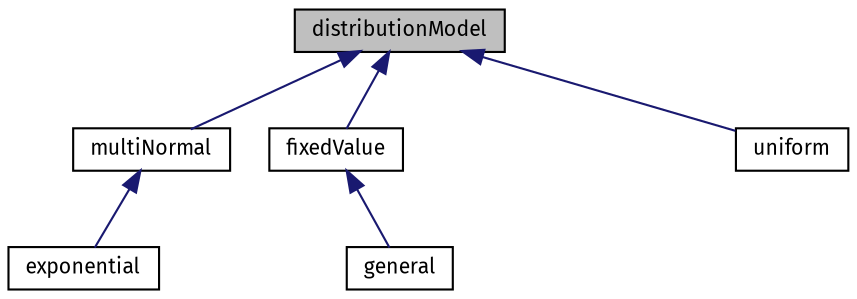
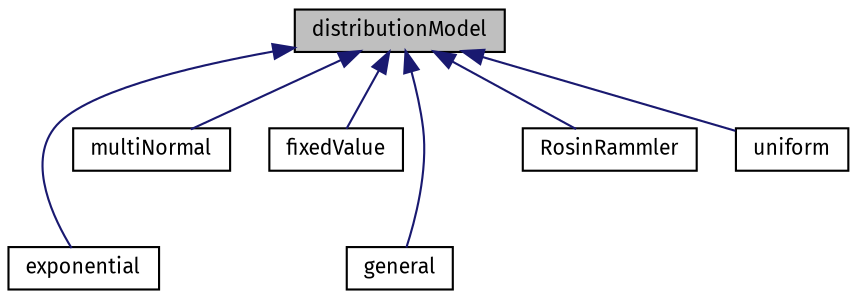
  digraph {
    fontname="Fira Sans"
    node [color=black fontname="Fira Sans" fontsize=10 shape=record]
    edge [color=midnightblue dir=back fontname="Fira Sans" fontsize=10 labelfontname=Helvetica labelfontsize=10 style=solid]
    n1 [fillcolor=grey75 fontcolor=black height=0.2 label=distributionModel style=filled width=0.4]
    n2 [height=0.2 label=exponential width=0.4]
    n3 [height=0.2 label=fixedValue width=0.4]
    n4 [height=0.2 label=general width=0.4]
    n5 [height=0.2 label=multiNormal width=0.4]
+   n6 [height=0.2 label=RosinRammler width=0.4]
    n7 [height=0.2 label=uniform width=0.4]
-   n5 -> n2
+   n1 -> n2
    n1 -> n3
-   n3 -> n4
+   n1 -> n4
    n1 -> n5
+   n1 -> n6
    n1 -> n7
  }
